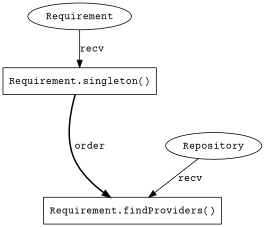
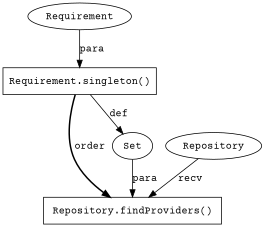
  digraph {
    fontname="Courier Prime"
    node [fontname="Courier Prime" shape=ellipse]
    edge [fontname="Courier Prime" style=solid]
-   n1 [label="Requirement.findProviders()" shape=box]
+   n1 [label="Repository.findProviders()" shape=box]
+   n2 [label=Set]
    n3 [label="Requirement.singleton()" shape=box]
    n4 [label=Requirement]
    n5 [label=Repository]
+   n2 -> n1 [label=para]
    n3 -> n1 [label=order style=bold]
-   n4 -> n3 [label=recv]
+   n3 -> n2 [label=def]
+   n4 -> n3 [label=para]
    n5 -> n1 [label=recv]
  }
